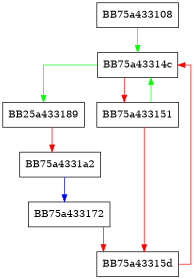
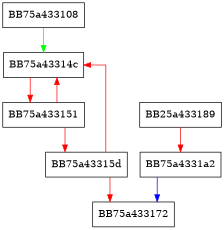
  digraph {
    splines=ortho
    node [shape=box]
    edge [color=red]
    BB75a433108
    BB75a43314c
    n3 [label=BB25a433189]
    BB75a433151
    BB75a4331a2
    BB75a43315d
    BB75a433172
    BB75a433108 -> BB75a43314c [color=green]
-   BB75a43314c -> n3 [color=green]
    BB75a43314c -> BB75a433151
    n3 -> BB75a4331a2
-   BB75a433151 -> BB75a43314c [color=green]
+   BB75a433151 -> BB75a43314c
    BB75a433151 -> BB75a43315d
    BB75a4331a2 -> BB75a433172 [color=blue]
    BB75a43315d -> BB75a43314c
-   BB75a433172 -> BB75a43315d
+   BB75a43315d -> BB75a433172
  }
